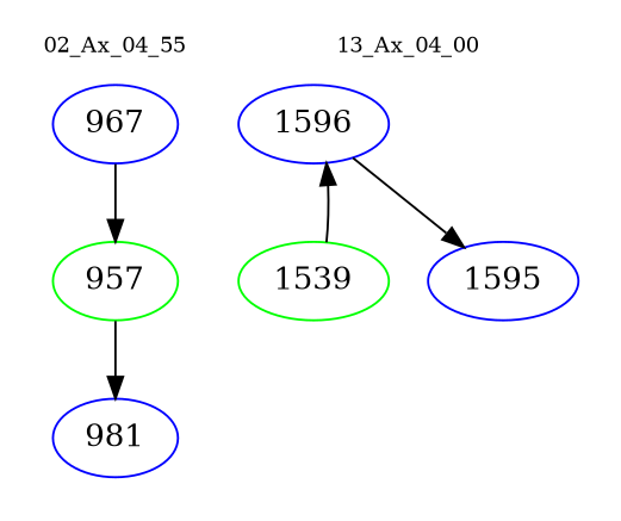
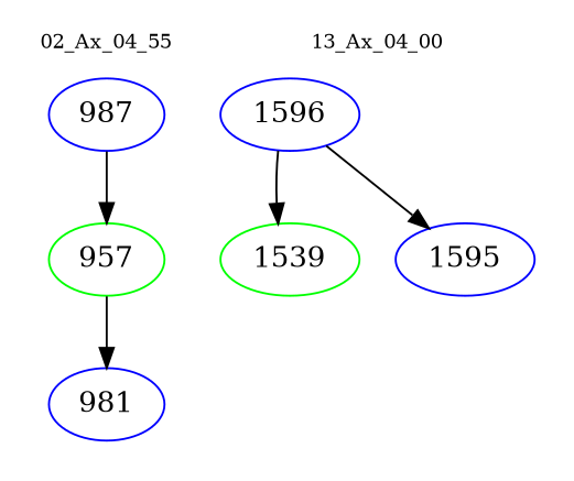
  digraph {
    node [color=blue]
    edge [color=black]
-   n1 [label=967]
+   n1 [label=987]
    n2 [color=green label=957]
    n3 [label=981]
    n4 [label=1596]
    n5 [color=green label=1539]
    n6 [label=1595]
    subgraph cluster_1 {
      color=white
      fontsize=10
      label="02_Ax_04_55"
      n1
      n2
      n3
    }
    subgraph cluster_2 {
      color=white
      fontsize=10
      label="13_Ax_04_00"
      n4
      n5
      n6
    }
    n1 -> n2
    n2 -> n3
-   n5 -> n4
+   n4 -> n5
    n4 -> n6
  }
